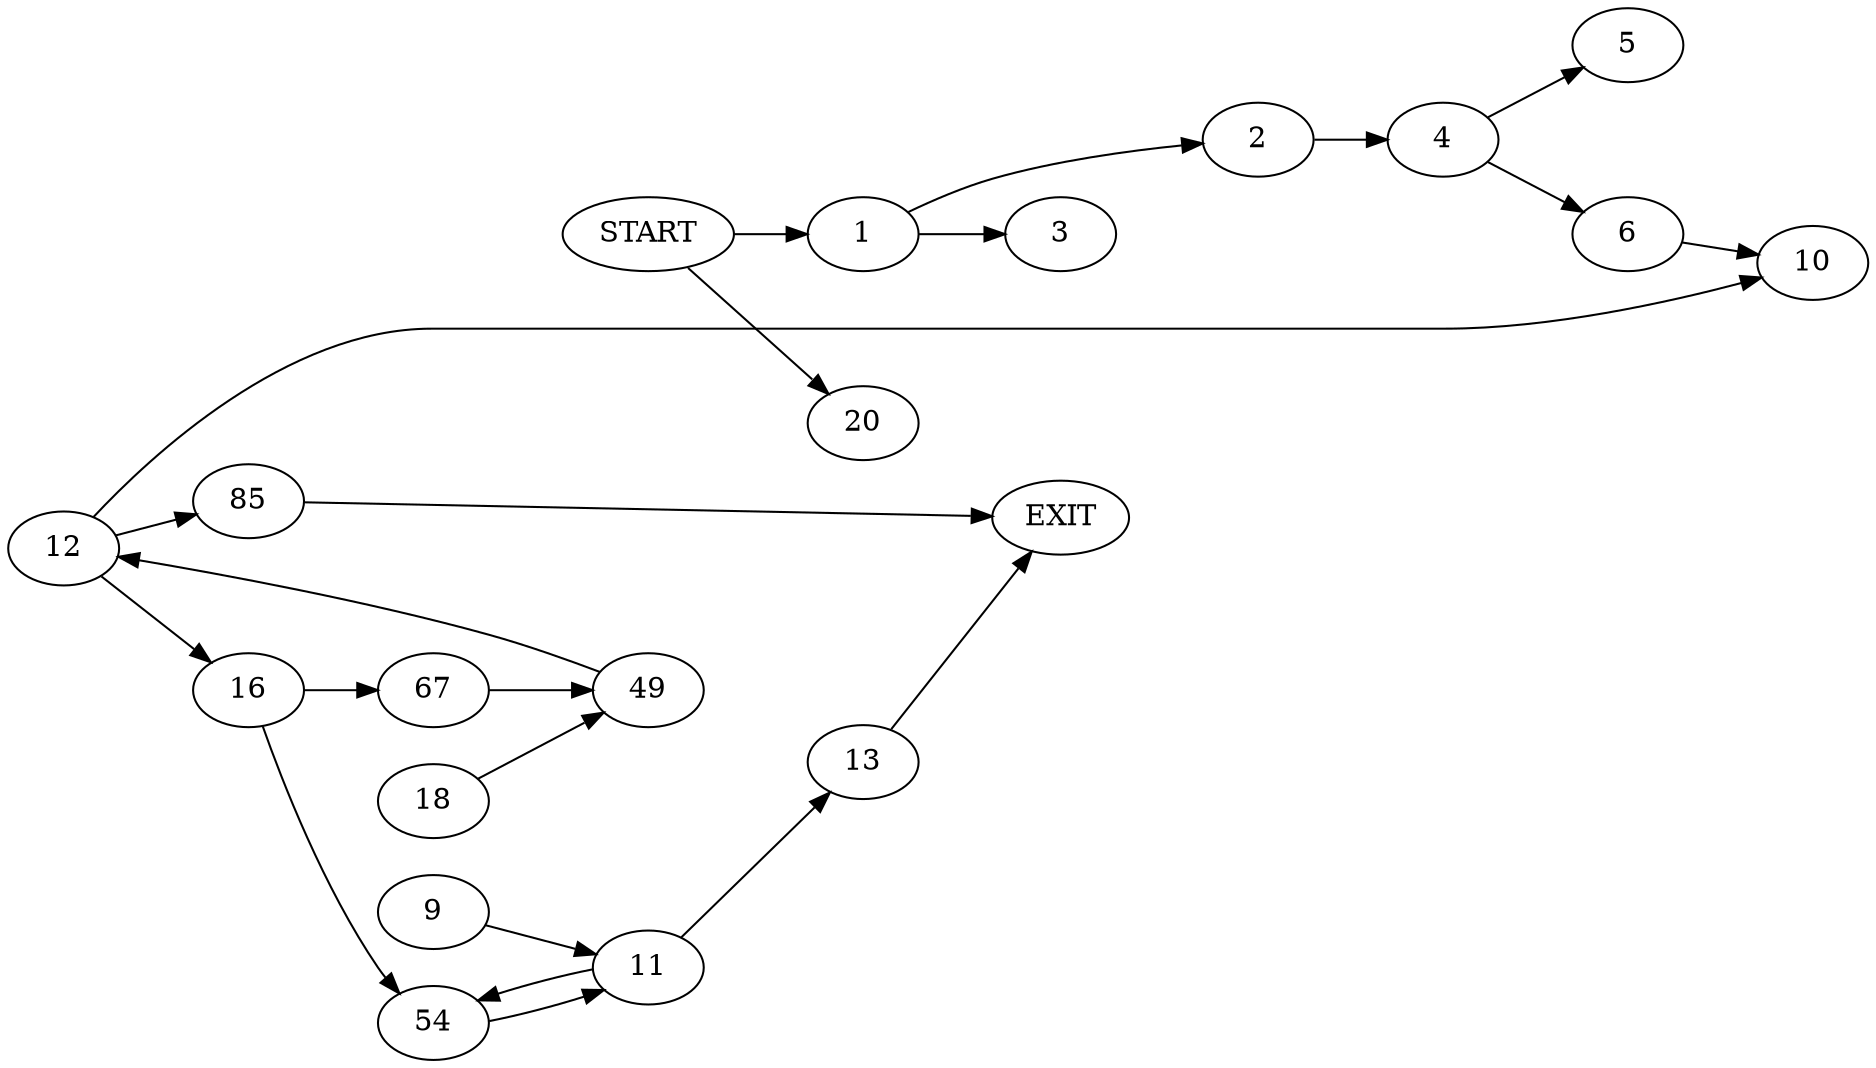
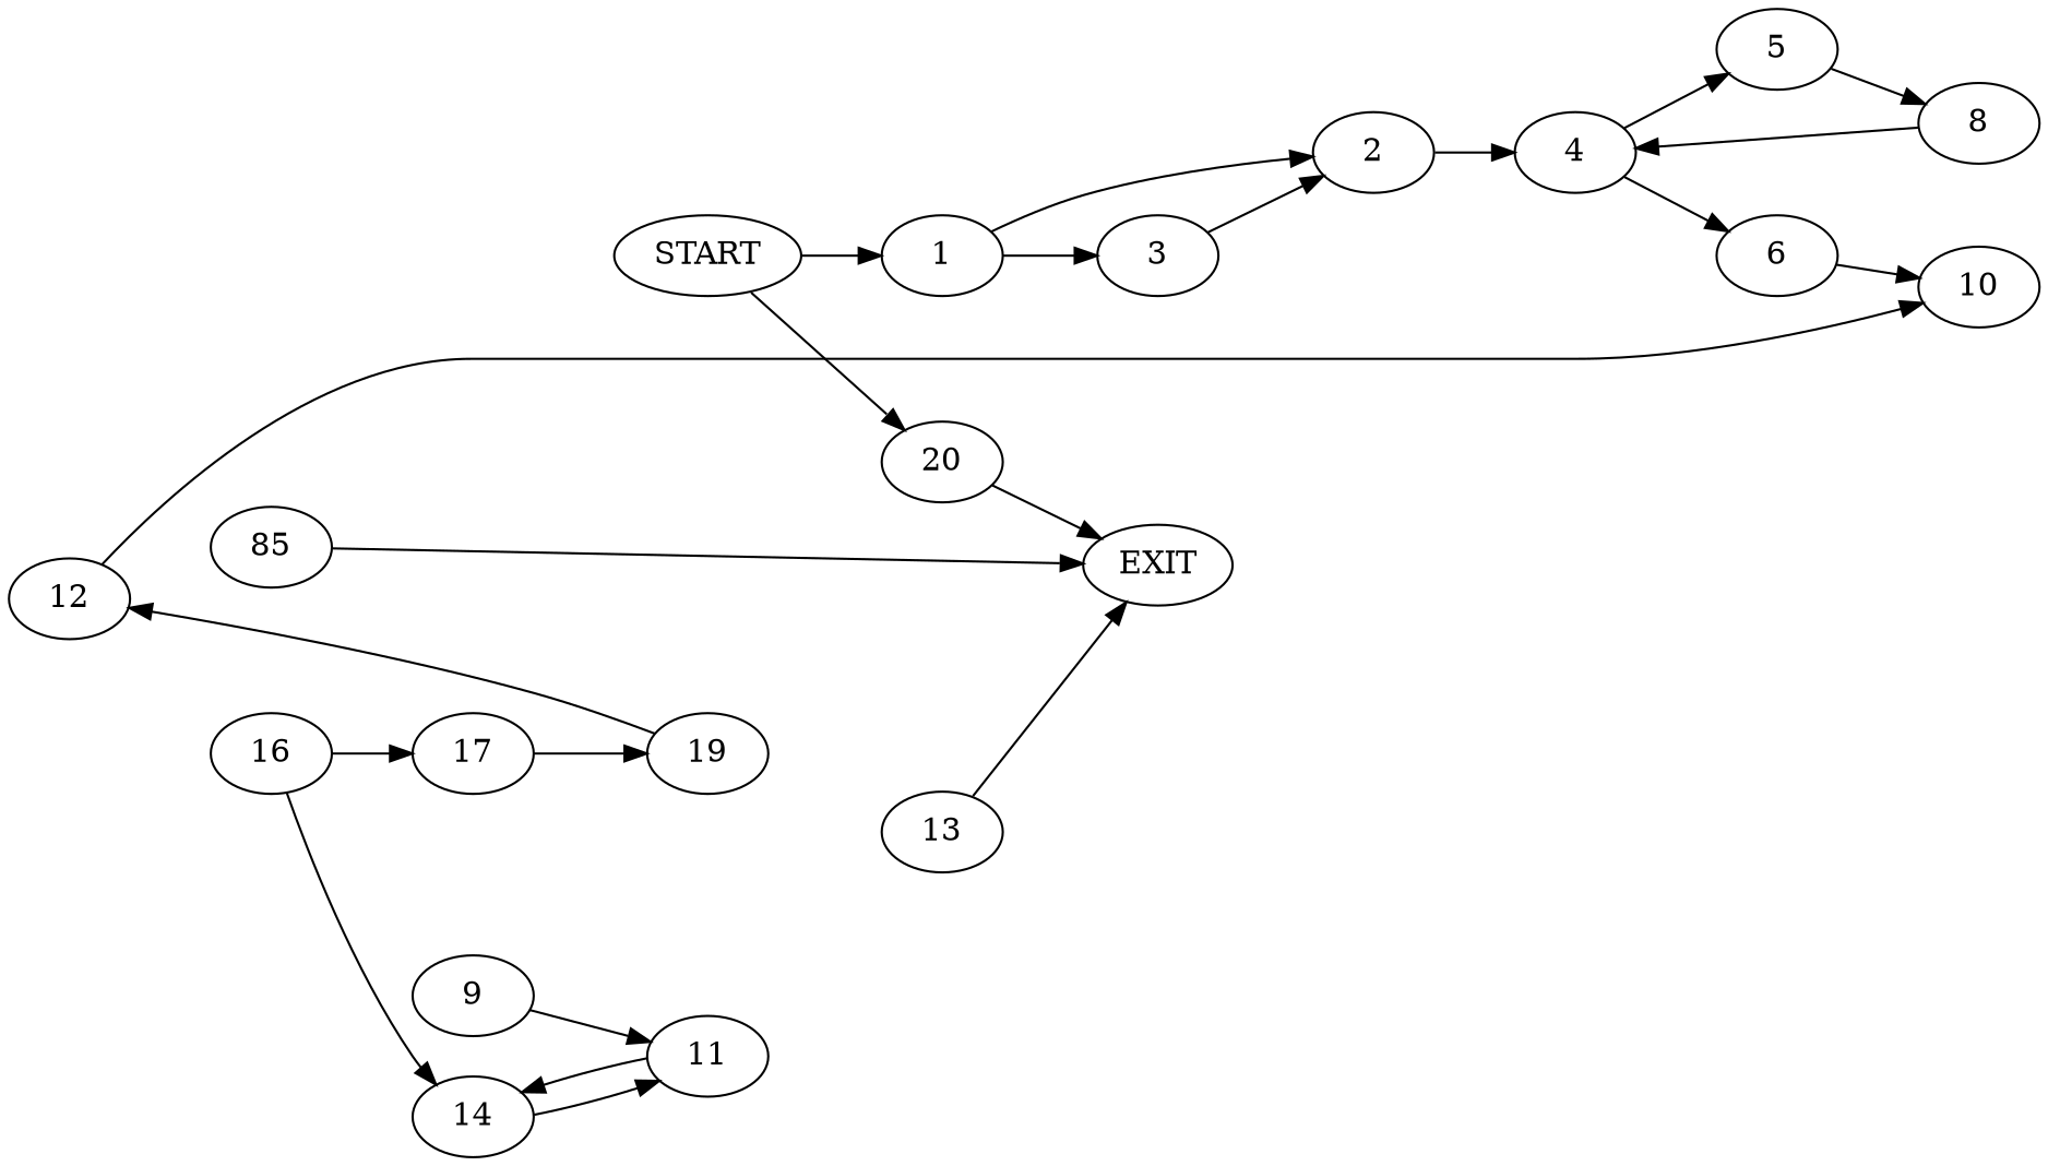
  digraph {
    rankdir=LR
    n1 [label=START]
    1
    20
    2
    3
    n6 [label=EXIT]
    4
    5
    6
+   8
    10
    9
    11
    13
-   14 [label=54]
+   14
    12
    n17 [label=85]
    16
-   17 [label=67]
-   19 [label=49]
-   18
+   17
+   19
    n1 -> 1
    n1 -> 20
    1 -> 2
    1 -> 3
+   20 -> n6
    2 -> 4
+   3 -> 2
    4 -> 5
    4 -> 6
+   5 -> 8
    6 -> 10
+   8 -> 4
    9 -> 11
-   11 -> 13
    11 -> 14
    13 -> n6
    14 -> 11
    12 -> 10
-   12 -> n17
-   12 -> 16
    n17 -> n6
    16 -> 14
    16 -> 17
    17 -> 19
    19 -> 12
-   18 -> 19
  }
